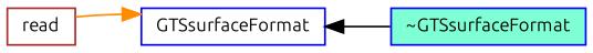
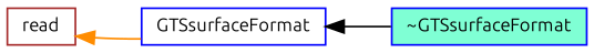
  digraph {
    fontname=Ubuntu
    rankdir=LR
    node [color=blue fillcolor=white fontname=Ubuntu fontsize=10 shape=record style=filled]
    edge [dir=back fontname=Ubuntu fontsize=10 labelfontname=FreeSans labelfontsize=10 style=solid]
    n1 [color=brown fontcolor=black height=0.2 label=read width=0.4]
    n2 [height=0.2 label=GTSsurfaceFormat width=0.4]
    n3 [fillcolor=aquamarine height=0.2 label="~GTSsurfaceFormat" width=0.4]
-   n2 -> n1 [color=darkorange]
+   n1 -> n2 [color=darkorange]
    n2 -> n3 [color=black]
  }
